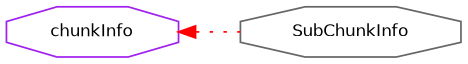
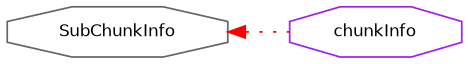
  digraph {
    rankdir=LR
    node [fillcolor=white fontname=Helvetica fontsize=10 shape=octagon style=filled]
    n1 [color=purple height=0.2 label=chunkInfo width=0.4]
    n2 [color=gray40 height=0.2 label=SubChunkInfo width=0.4]
-   n1 -> n2 [color=red dir=back fontname=Helvetica fontsize=10 labelfontname=Helvetica labelfontsize=10 style=dotted]
+   n2 -> n1 [color=red dir=back fontname=Helvetica fontsize=10 labelfontname=Helvetica labelfontsize=10 style=dotted]
  }
